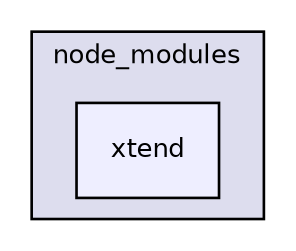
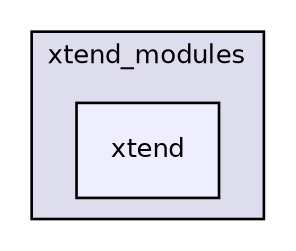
  digraph {
    compound=true
    n1 [fillcolor="#eeeeff" fontname=Helvetica fontsize=10 label=xtend pencolor=black shape=box style=filled]
    subgraph cluster_1 {
      bgcolor="#ddddee"
      fontname=Helvetica
      fontsize=10
-     label=node_modules
+     label=xtend_modules
      pencolor=black
      n1
    }
  }
